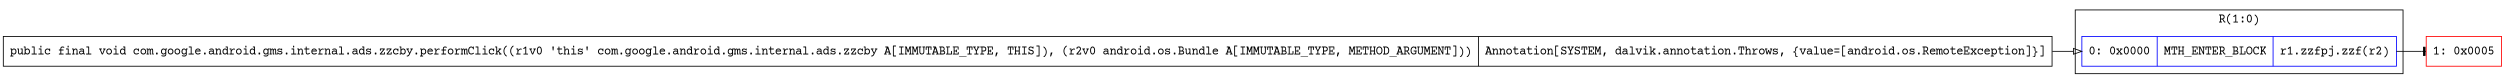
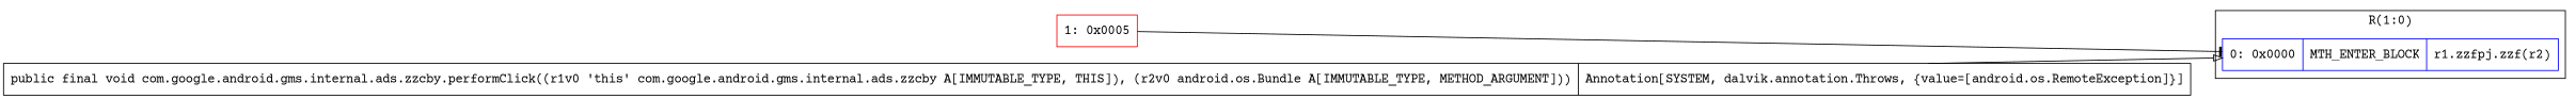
  digraph {
    rankdir=LR
    fontname="Courier Prime"
    node [shape=record fontname="Courier Prime"]
    edge [style=solid fontname="Courier Prime"]
    n1 [color=blue label="{0\:\ 0x0000|MTH_ENTER_BLOCK\l|r1.zzfpj.zzf(r2)\l}"]
    n2 [color=red label="{1\:\ 0x0005}"]
    n3 [label="{public final void com.google.android.gms.internal.ads.zzcby.performClick((r1v0 'this' com.google.android.gms.internal.ads.zzcby A[IMMUTABLE_TYPE, THIS]), (r2v0 android.os.Bundle A[IMMUTABLE_TYPE, METHOD_ARGUMENT]))  | Annotation[SYSTEM, dalvik.annotation.Throws, \{value=[android.os.RemoteException]\}]\l}"]
    subgraph cluster_1 {
      label="R(1:0)"
      n1
    }
-   n1 -> n2 [arrowhead=tee]
+   n2 -> n1 [arrowhead=tee]
    n3 -> n1 [arrowhead=onormal]
  }
